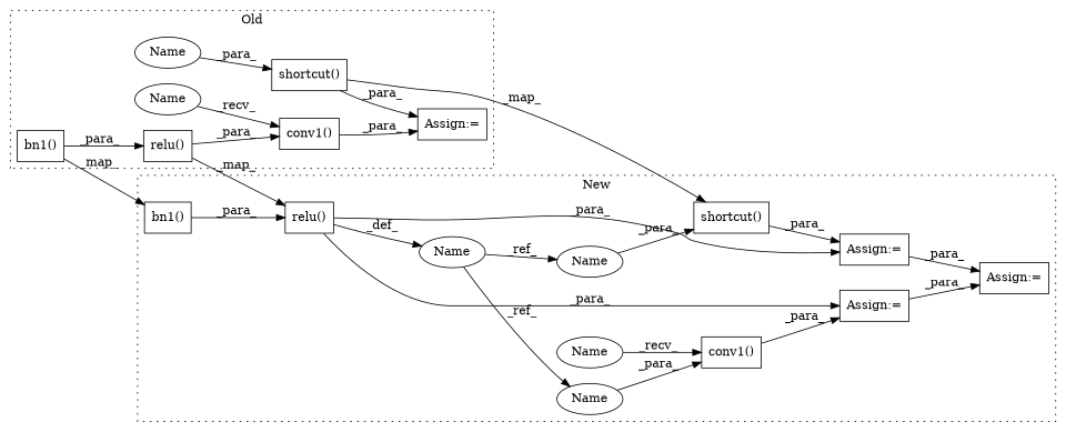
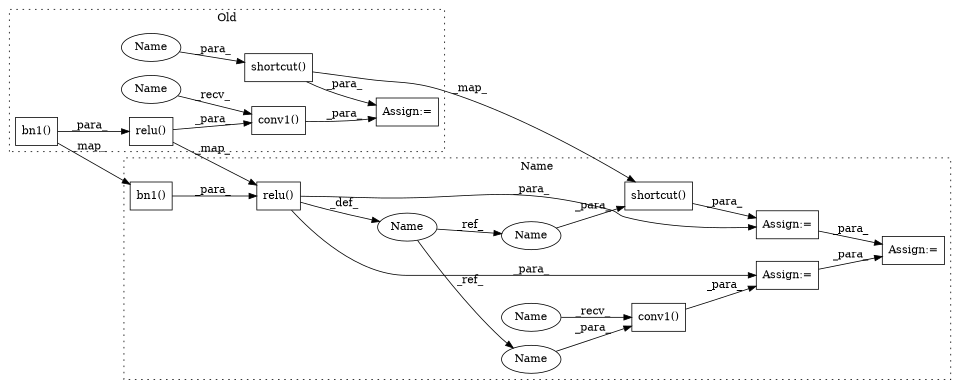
  digraph {
    rankdir=LR
    node [a=75 l=3 shape=box]
    n1 [l="14,1" label="shortcut()" s="4565,4580"]
    n2 [a=68 l=4 label="Assign:=" s=4561]
    n3 [l="7,1" label="relu()" s="4433,4451"]
    n4 [l="11,1" label="conv1()" s="4422,4452"]
    n5 [l="9,1" label="bn1()" s="4440,4450"]
    n6 [a=87 l=4 label=Name s=4422 shape=ellipse]
    n7 [a=87 l=1 label=Name s=4579 shape=ellipse]
    n8 [l="14,1" label="shortcut()" s="4430,4447"]
    n9 [a=68 label="Assign:=" s=4427]
    n10 [l="7,1" label="relu()" s="4391,4409"]
    n11 [l="11,1" label="conv1()" s="4463,4477"]
    n12 [a=87 label=Name s=4385 shape=ellipse]
    n13 [l="9,1" label="bn1()" s="4398,4408"]
    n14 [a=68 l=4 label="Assign:=" s=4586]
    n15 [a=68 label="Assign:=" s=4460]
    n16 [a=87 l=4 label=Name s=4463 shape=ellipse]
    n17 [a=87 label=Name s=4474 shape=ellipse]
    n18 [a=87 label=Name s=4444 shape=ellipse]
    subgraph cluster_1 {
      label=Old
      style=dotted
      n1
      n2
      n3
      n4
      n5
      n6
      n7
    }
    subgraph cluster_2 {
-     label=New
+     label=Name
      style=dotted
      n8
      n9
      n10
      n11
      n12
      n13
      n14
      n15
      n16
      n17
      n18
    }
    n1 -> n2 [label=_para_]
    n1 -> n8 [label=_map_]
    n3 -> n4 [label=_para_]
    n3 -> n10 [label=_map_]
    n4 -> n2 [label=_para_]
    n5 -> n3 [label=_para_]
    n5 -> n13 [label=_map_]
    n6 -> n4 [label=_recv_]
    n7 -> n1 [label=_para_]
    n8 -> n9 [label=_para_]
    n9 -> n14 [label=_para_]
    n10 -> n9 [label=_para_]
    n10 -> n12 [label=_def_]
    n10 -> n15 [label=_para_]
    n11 -> n15 [label=_para_]
    n12 -> n17 [label=_ref_]
    n12 -> n18 [label=_ref_]
    n13 -> n10 [label=_para_]
    n15 -> n14 [label=_para_]
    n16 -> n11 [label=_recv_]
    n17 -> n11 [label=_para_]
    n18 -> n8 [label=_para_]
  }
